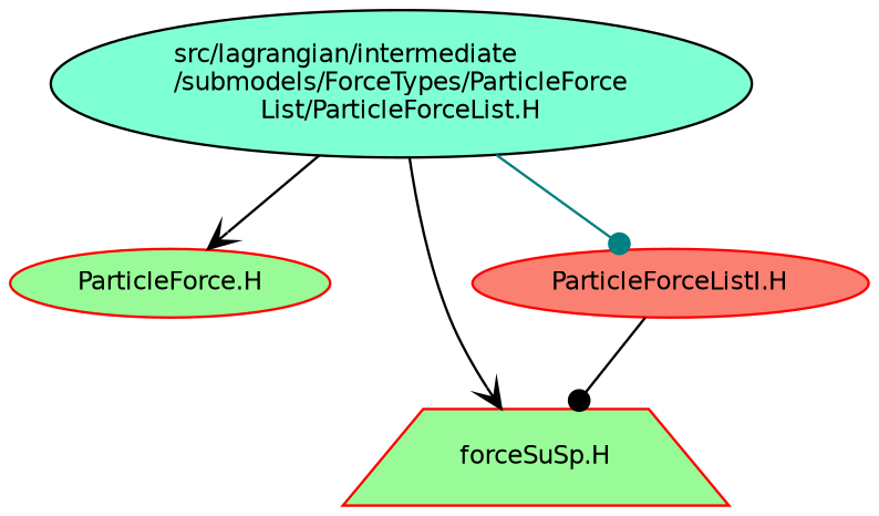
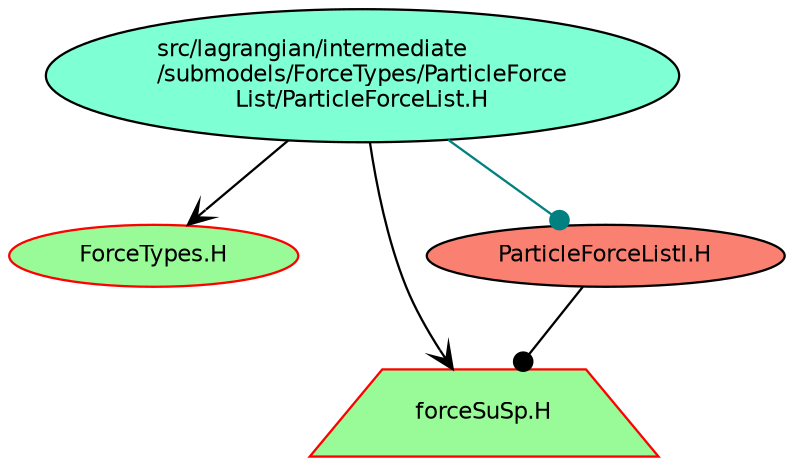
  digraph {
    node [color=black fillcolor=palegreen fontname=Helvetica fontsize=10 shape=ellipse style=filled]
    edge [arrowhead=vee color=black fontname=Helvetica fontsize=10 labelfontname=Helvetica labelfontsize=10 style=solid]
    n1 [fillcolor=aquamarine fontcolor=black height=0.2 label="src/lagrangian/intermediate\l/submodels/ForceTypes/ParticleForce\lList/ParticleForceList.H" width=0.4]
-   n2 [color=red height=0.2 label="ParticleForce.H" width=0.4]
+   n2 [color=red height=0.2 label="ForceTypes.H" width=0.4]
    n3 [color=red height=0.2 label="forceSuSp.H" shape=trapezium width=0.4]
-   n4 [color=red fillcolor=salmon height=0.2 label="ParticleForceListI.H" width=0.4]
+   n4 [fillcolor=salmon height=0.2 label="ParticleForceListI.H" width=0.4]
    n1 -> n2
    n1 -> n3
    n1 -> n4 [arrowhead=dot color=teal]
    n4 -> n3 [arrowhead=dot]
  }
